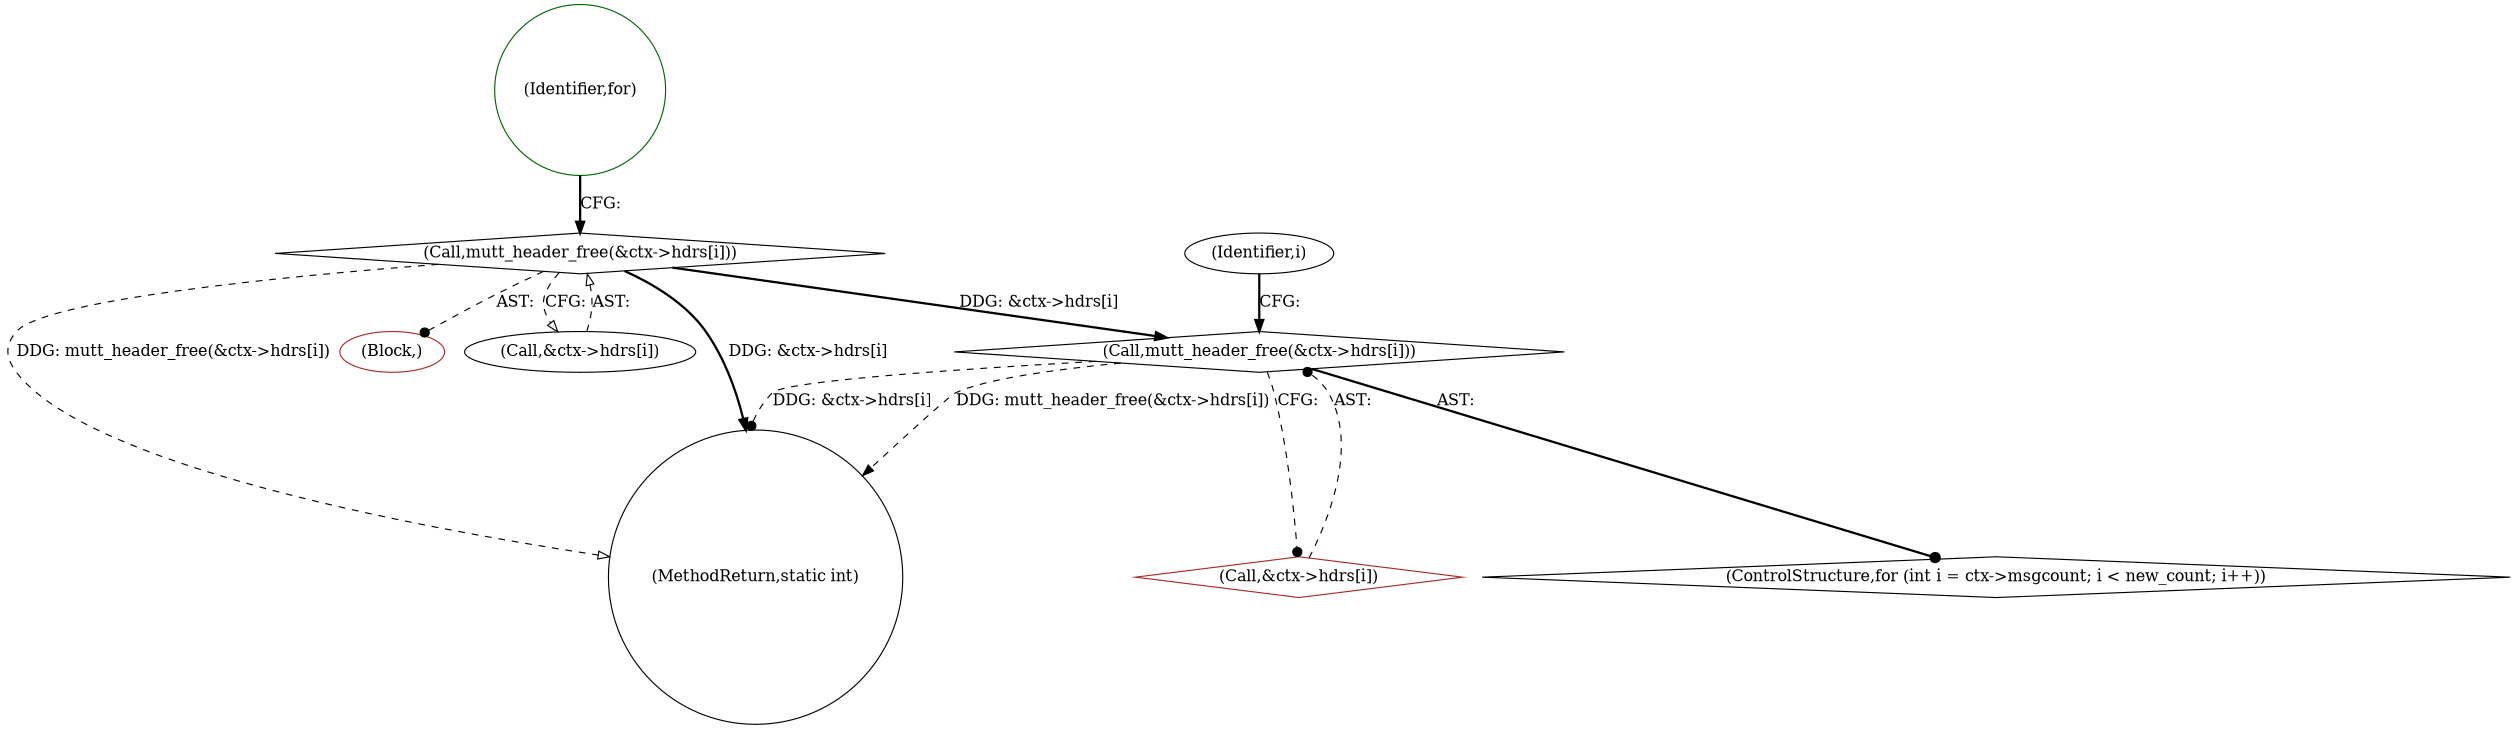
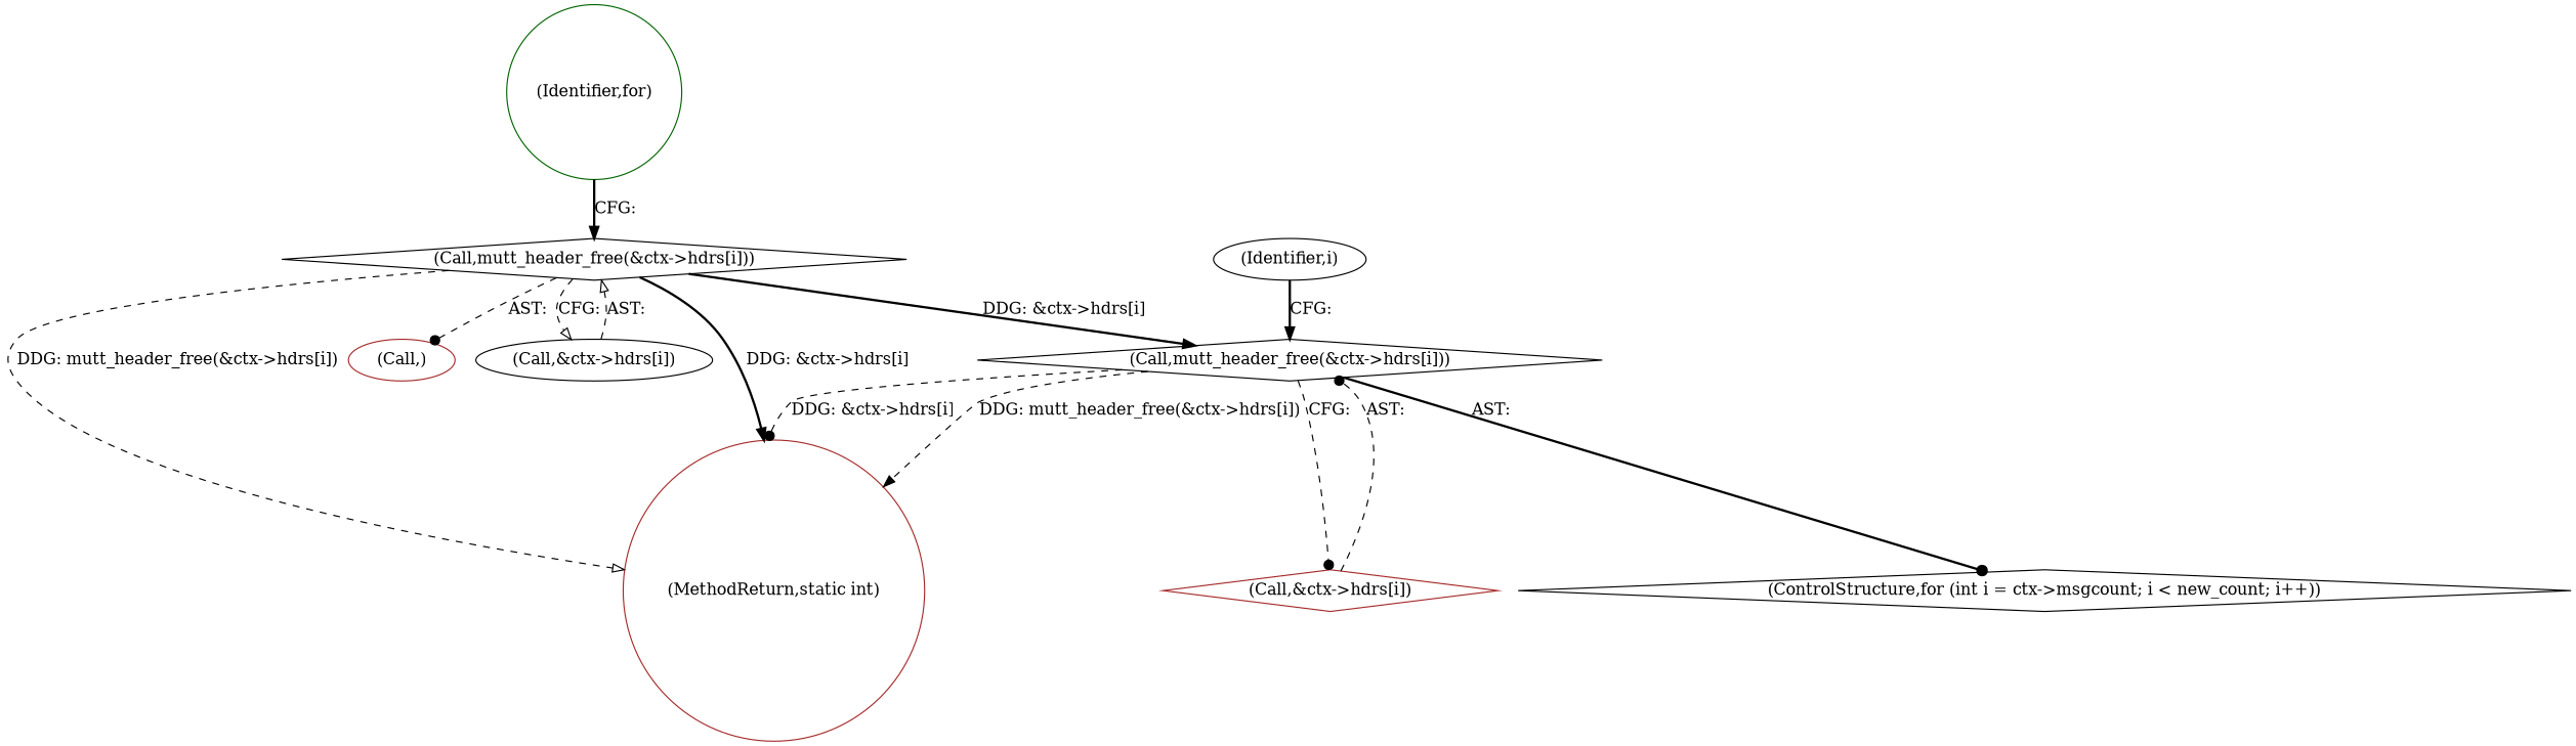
  digraph {
    node [color=black shape=diamond]
    edge [arrowhead=normal style=dashed]
    n1 [label="(Call,mutt_header_free(&ctx->hdrs[i]))"]
    n2 [label="(Call,mutt_header_free(&ctx->hdrs[i]))"]
-   n3 [label="(MethodReturn,static int)" shape=circle]
-   n4 [color=brown label="(Block,)" shape=ellipse]
+   n3 [color=brown label="(MethodReturn,static int)" shape=circle]
+   n4 [color=brown label="(Call,)" shape=ellipse]
    n5 [label="(Call,&ctx->hdrs[i])" shape=ellipse]
    n6 [label="(ControlStructure,for (int i = ctx->msgcount; i < new_count; i++))"]
    n7 [color=brown label="(Call,&ctx->hdrs[i])"]
    n8 [label="(Identifier,i)" shape=ellipse]
    n9 [color=darkgreen label="(Identifier,for)" shape=circle]
    n1 -> n2 [label="DDG: &ctx->hdrs[i]" style=bold]
    n1 -> n3 [arrowhead=onormal label="DDG: mutt_header_free(&ctx->hdrs[i])"]
    n1 -> n3 [label="DDG: &ctx->hdrs[i]" style=bold]
    n1 -> n4 [arrowhead=dot label="AST: "]
    n1 -> n5 [arrowhead=onormal label="CFG: "]
    n2 -> n3 [label="DDG: mutt_header_free(&ctx->hdrs[i])"]
    n2 -> n3 [arrowhead=dot label="DDG: &ctx->hdrs[i]"]
    n2 -> n6 [arrowhead=dot label="AST: " style=bold]
    n2 -> n7 [arrowhead=dot label="CFG: "]
    n5 -> n1 [arrowhead=onormal label="AST: "]
    n7 -> n2 [arrowhead=dot label="AST: "]
    n8 -> n2 [label="CFG: " style=bold]
    n9 -> n1 [label="CFG: " style=bold]
  }
